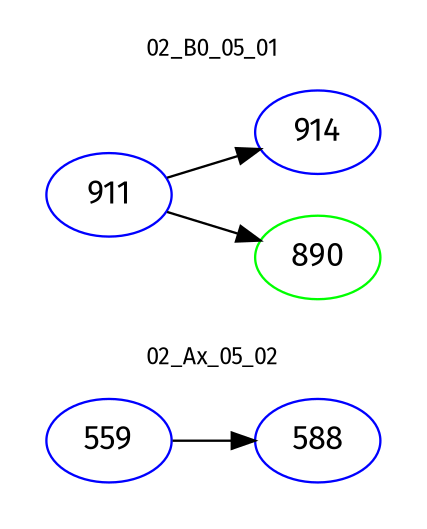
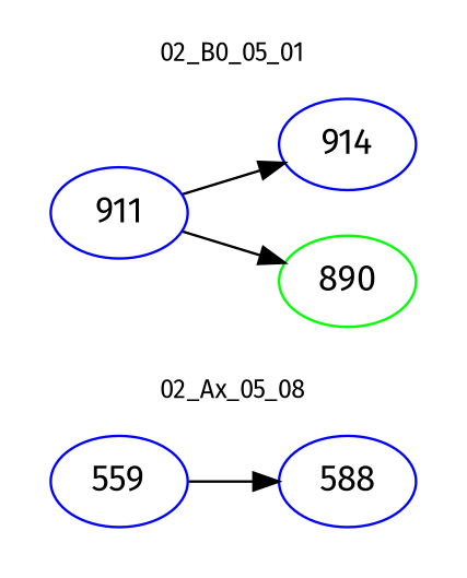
  digraph {
    fontname="Fira Sans"
    rankdir=LR
    node [color=blue fontname="Fira Sans"]
    edge [color=black fontname="Fira Sans"]
    n1 [label=559]
    n2 [label=588]
    n3 [label=911]
    n4 [color=green label=890]
    n5 [label=914]
    subgraph cluster_1 {
      color=white
      fontsize=10
-     label="02_Ax_05_02"
+     label="02_Ax_05_08"
      n1
      n2
    }
    subgraph cluster_2 {
      color=white
      fontsize=10
      label="02_B0_05_01"
      n3
      n4
      n5
    }
    n1 -> n2
    n3 -> n4
    n3 -> n5
  }
